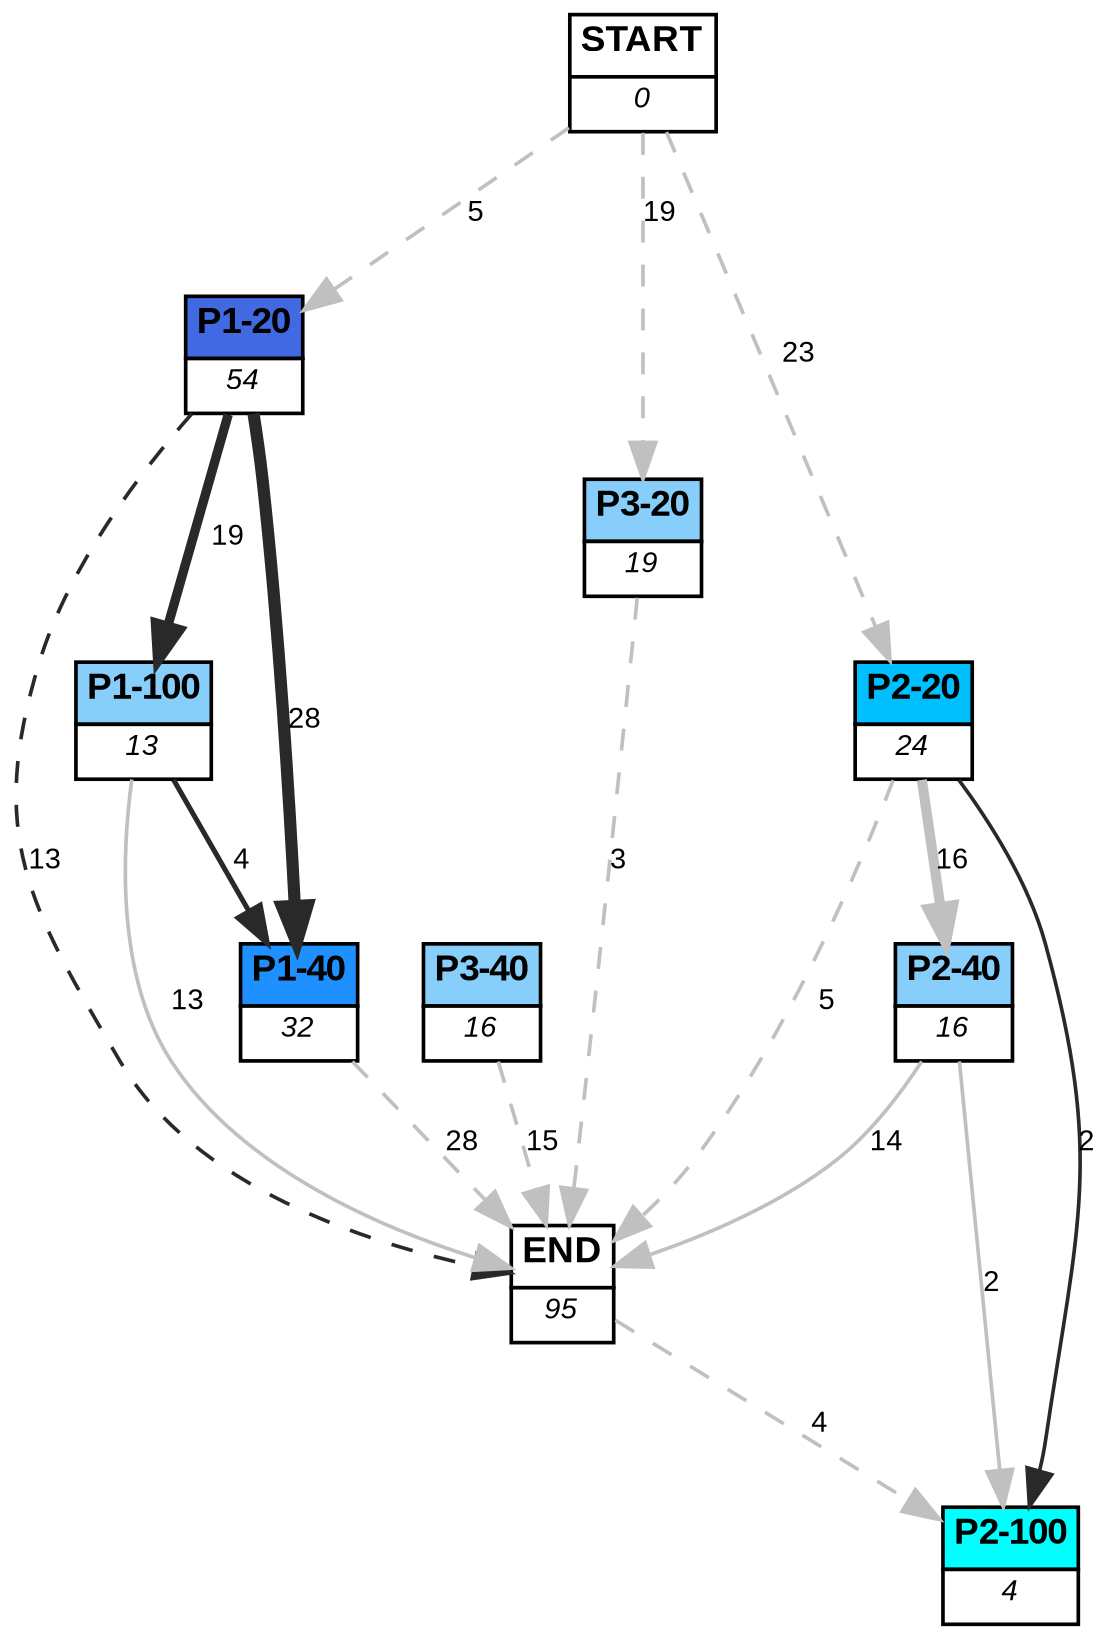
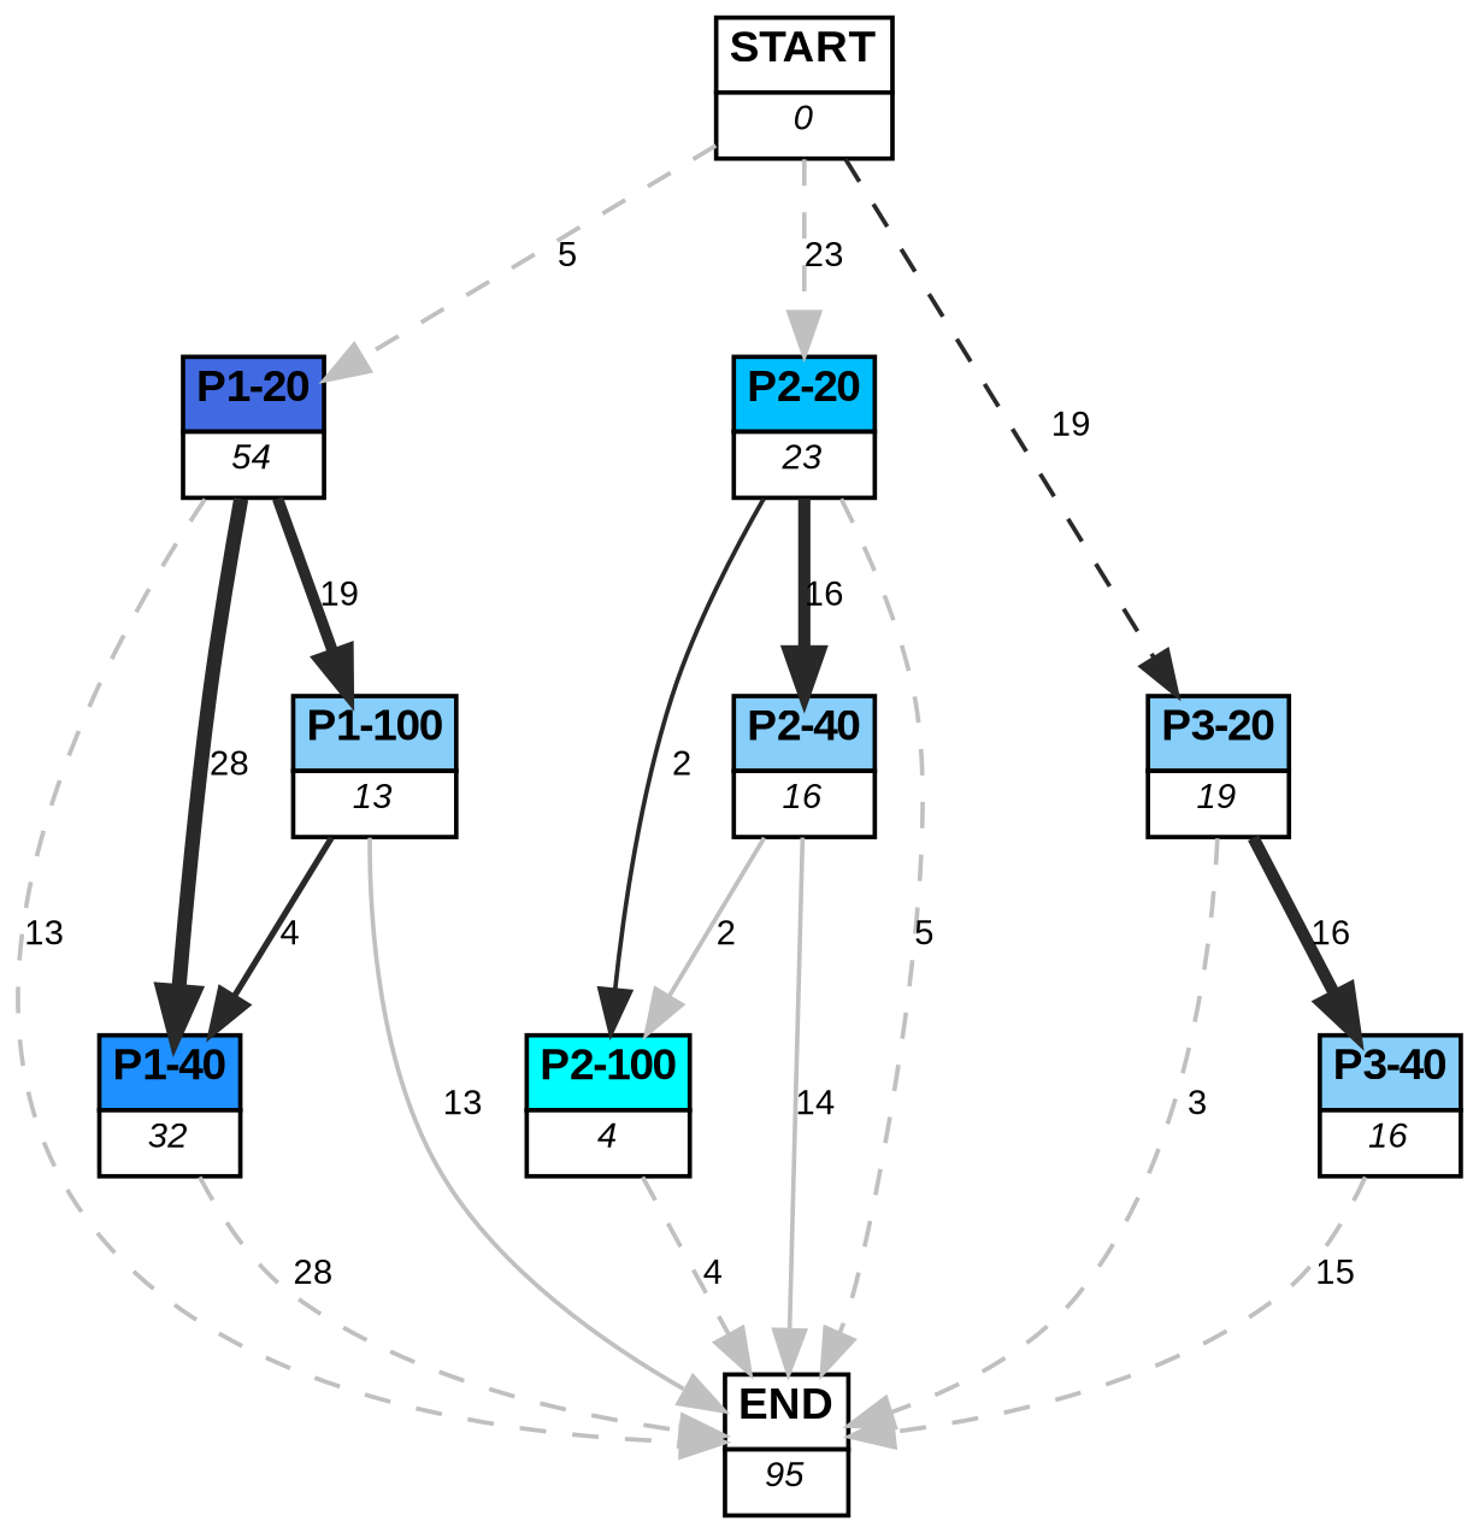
  digraph {
    node [shape=plain]
    edge [color=grey fontname=Arial fontsize=8 labelfloat=false style=dashed]
    n1 [label=<<table border="0" cellborder="1" cellspacing="0"><tr><td bgcolor="royalblue"><FONT face="Arial" POINT-SIZE="10"><b>P1-20</b></FONT></td></tr><tr><td bgcolor="white"><FONT face="Arial" POINT-SIZE="8"><i>54</i></FONT></td></tr></table>>]
    n2 [label=<<table border="0" cellborder="1" cellspacing="0"><tr><td bgcolor="lightskyblue"><FONT face="Arial" POINT-SIZE="10"><b>P1-100</b></FONT></td></tr><tr><td bgcolor="white"><FONT face="Arial" POINT-SIZE="8"><i>13</i></FONT></td></tr></table>>]
    n3 [label=<<table border="0" cellborder="1" cellspacing="0"><tr><td bgcolor="dodgerblue"><FONT face="Arial" POINT-SIZE="10"><b>P1-40</b></FONT></td></tr><tr><td bgcolor="white"><FONT face="Arial" POINT-SIZE="8"><i>32</i></FONT></td></tr></table>>]
    n4 [label=<<table border="0" cellborder="1" cellspacing="0"><tr><td bgcolor="white"><FONT face="Arial" POINT-SIZE="10"><b>END</b></FONT></td></tr><tr><td bgcolor="white"><FONT face="Arial" POINT-SIZE="8"><i>95</i></FONT></td></tr></table>>]
-   n5 [label=<<table border="0" cellborder="1" cellspacing="0"><tr><td bgcolor="deepskyblue"><FONT face="Arial" POINT-SIZE="10"><b>P2-20</b></FONT></td></tr><tr><td bgcolor="white"><FONT face="Arial" POINT-SIZE="8"><i>24</i></FONT></td></tr></table>>]
+   n5 [label=<<table border="0" cellborder="1" cellspacing="0"><tr><td bgcolor="deepskyblue"><FONT face="Arial" POINT-SIZE="10"><b>P2-20</b></FONT></td></tr><tr><td bgcolor="white"><FONT face="Arial" POINT-SIZE="8"><i>23</i></FONT></td></tr></table>>]
    n6 [label=<<table border="0" cellborder="1" cellspacing="0"><tr><td bgcolor="lightskyblue"><FONT face="Arial" POINT-SIZE="10"><b>P2-40</b></FONT></td></tr><tr><td bgcolor="white"><FONT face="Arial" POINT-SIZE="8"><i>16</i></FONT></td></tr></table>>]
    n7 [label=<<table border="0" cellborder="1" cellspacing="0"><tr><td bgcolor="aqua"><FONT face="Arial" POINT-SIZE="10"><b>P2-100</b></FONT></td></tr><tr><td bgcolor="white"><FONT face="Arial" POINT-SIZE="8"><i>4</i></FONT></td></tr></table>>]
    n8 [label=<<table border="0" cellborder="1" cellspacing="0"><tr><td bgcolor="lightskyblue"><FONT face="Arial" POINT-SIZE="10"><b>P3-20</b></FONT></td></tr><tr><td bgcolor="white"><FONT face="Arial" POINT-SIZE="8"><i>19</i></FONT></td></tr></table>>]
    n9 [label=<<table border="0" cellborder="1" cellspacing="0"><tr><td bgcolor="lightskyblue"><FONT face="Arial" POINT-SIZE="10"><b>P3-40</b></FONT></td></tr><tr><td bgcolor="white"><FONT face="Arial" POINT-SIZE="8"><i>16</i></FONT></td></tr></table>>]
    n10 [label=<<table border="0" cellborder="1" cellspacing="0"><tr><td bgcolor="white"><FONT face="Arial" POINT-SIZE="10"><b>START</b></FONT></td></tr><tr><td bgcolor="white"><FONT face="Arial" POINT-SIZE="8"><i>0</i></FONT></td></tr></table>>]
    n1 -> n2 [color=grey16 label=19 penwidth=2.5649493574615367 style=""]
    n1 -> n3 [color=grey16 label=28 penwidth=3.332204510175204 style=""]
-   n1 -> n4 [color=grey16 label=13]
+   n1 -> n4 [label=13]
    n2 -> n3 [color=grey16 label=4 penwidth=1.3862943611198906 style=""]
    n2 -> n4 [label=13 style=solid]
    n3 -> n4 [label=28]
    n5 -> n4 [label=5]
-   n5 -> n6 [label=16 penwidth=2.772588722239781 style=""]
+   n5 -> n6 [color=grey16 label=16 penwidth=2.772588722239781 style=""]
    n5 -> n7 [color=grey16 label=2 penwidth=1 style=""]
    n6 -> n4 [label=14 style=solid]
    n6 -> n7 [label=2 penwidth=1 style=""]
-   n4 -> n7 [label=4]
+   n7 -> n4 [label=4]
    n8 -> n4 [label=3]
+   n8 -> n9 [color=grey16 label=16 penwidth=2.772588722239781 style=""]
    n9 -> n4 [label=15]
    n10 -> n1 [label=5]
    n10 -> n5 [label=23]
-   n10 -> n8 [label=19]
+   n10 -> n8 [color=grey16 label=19]
  }
